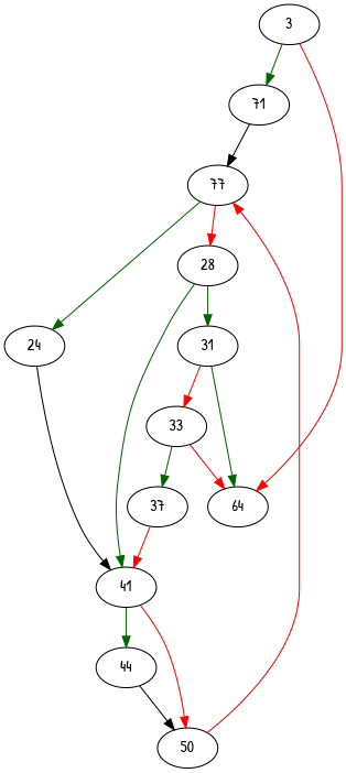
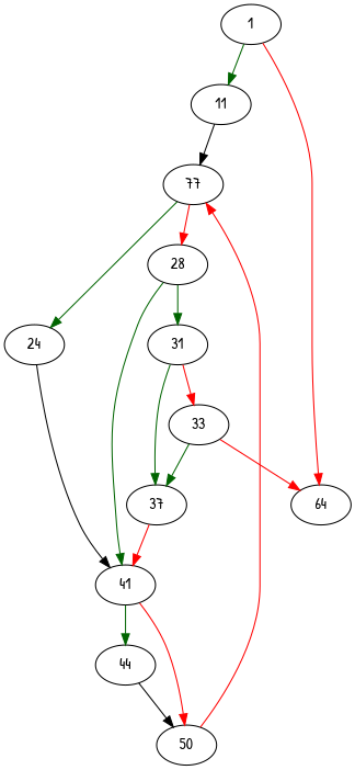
  strict digraph {
    fontname="Patrick Hand"
    node [fontname="Patrick Hand"]
    edge [color=darkgreen cond=false fontname="Patrick Hand"]
-   3 [entry=true]
-   11 [label=71]
+   3 [entry=true label=1]
+   11
    64
    n4 [label=77]
    24
    28
    41
    31
    44
    50
    33
    37
    3 -> 11 [cond=true]
    3 -> 64 [color=red]
    11 -> n4 [color="" cond=""]
    n4 -> 24 [cond=true]
    n4 -> 28 [color=red]
    24 -> 41 [color="" cond=""]
    28 -> 41
    28 -> 31 [cond=true]
    41 -> 44 [cond=true]
    41 -> 50 [color=red]
-   31 -> 64 [cond=true]
+   31 -> 37 [cond=true]
    31 -> 33 [color=red]
    44 -> 50 [color="" cond=""]
    50 -> n4 [color=red]
    33 -> 64 [color=red]
    33 -> 37 [cond=true]
    37 -> 41 [color=red]
  }
